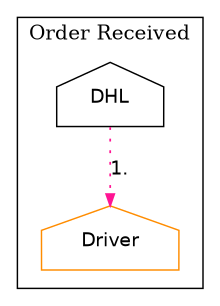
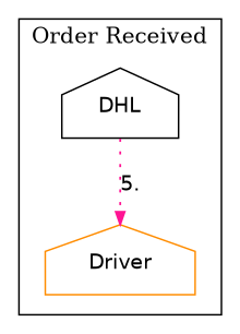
  digraph {
    compound=true
    rankdir=TB
    node [fontname=Helvetica fontsize=13 margin=0.1 shape=house]
    n1 [color=darkorange label=Driver]
    n2 [color=black label=DHL]
    subgraph cluster_1 {
      color=Black
      label="Order Received"
      n1
      n2
    }
-   n2 -> n1 [arrowsize=0.8 fontname=Helvetica fontsize=13 label=1. penwidth=1.2 color=deeppink style=dotted]
+   n2 -> n1 [arrowsize=0.8 fontname=Helvetica fontsize=13 label=5. penwidth=1.2 color=deeppink style=dotted]
  }
